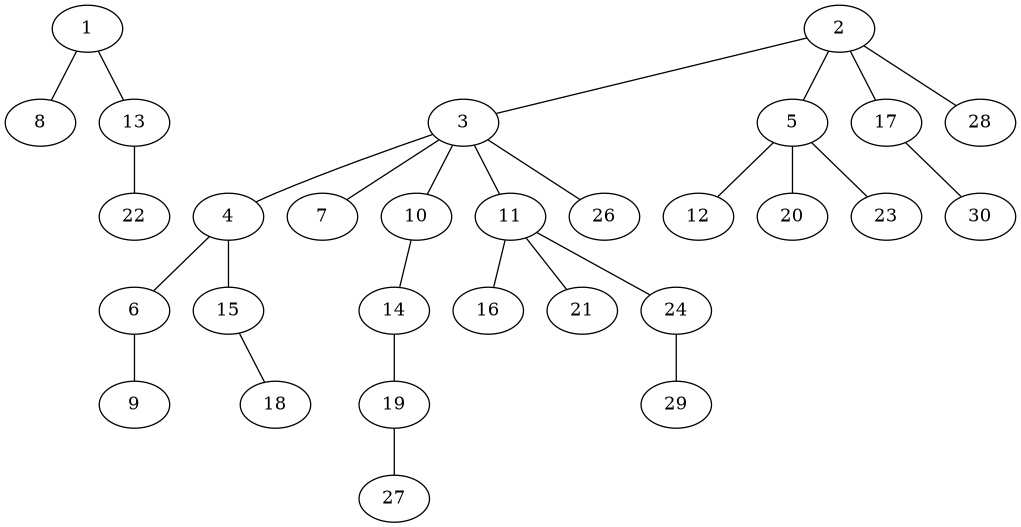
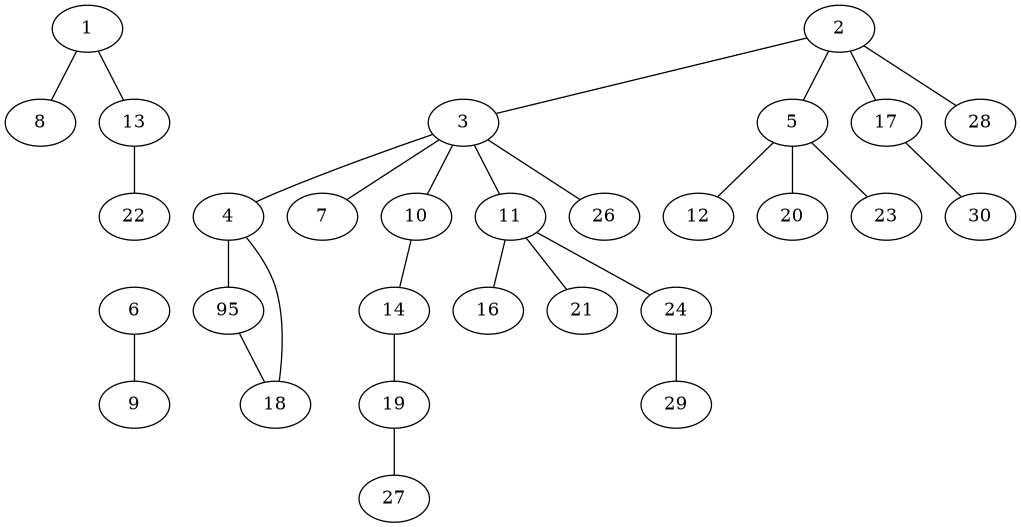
  graph {
    1
    8
    13
    2
    3
    5
    17
    28
    22
    4
    7
    10
    11
    26
    12
    20
    23
    30
    6
-   15
+   15 [label=95]
    14
    16
    21
    24
    9
    18
    19
    29
    27
    1 -- 8
    1 -- 13
    13 -- 22
    2 -- 3
    2 -- 5
    2 -- 17
    2 -- 28
    3 -- 4
    3 -- 7
    3 -- 10
    3 -- 11
    3 -- 26
    5 -- 12
    5 -- 20
    5 -- 23
    17 -- 30
-   4 -- 6
+   4 -- 18
    4 -- 15
    10 -- 14
    11 -- 16
    11 -- 21
    11 -- 24
    6 -- 9
    15 -- 18
    14 -- 19
    24 -- 29
    19 -- 27
  }
